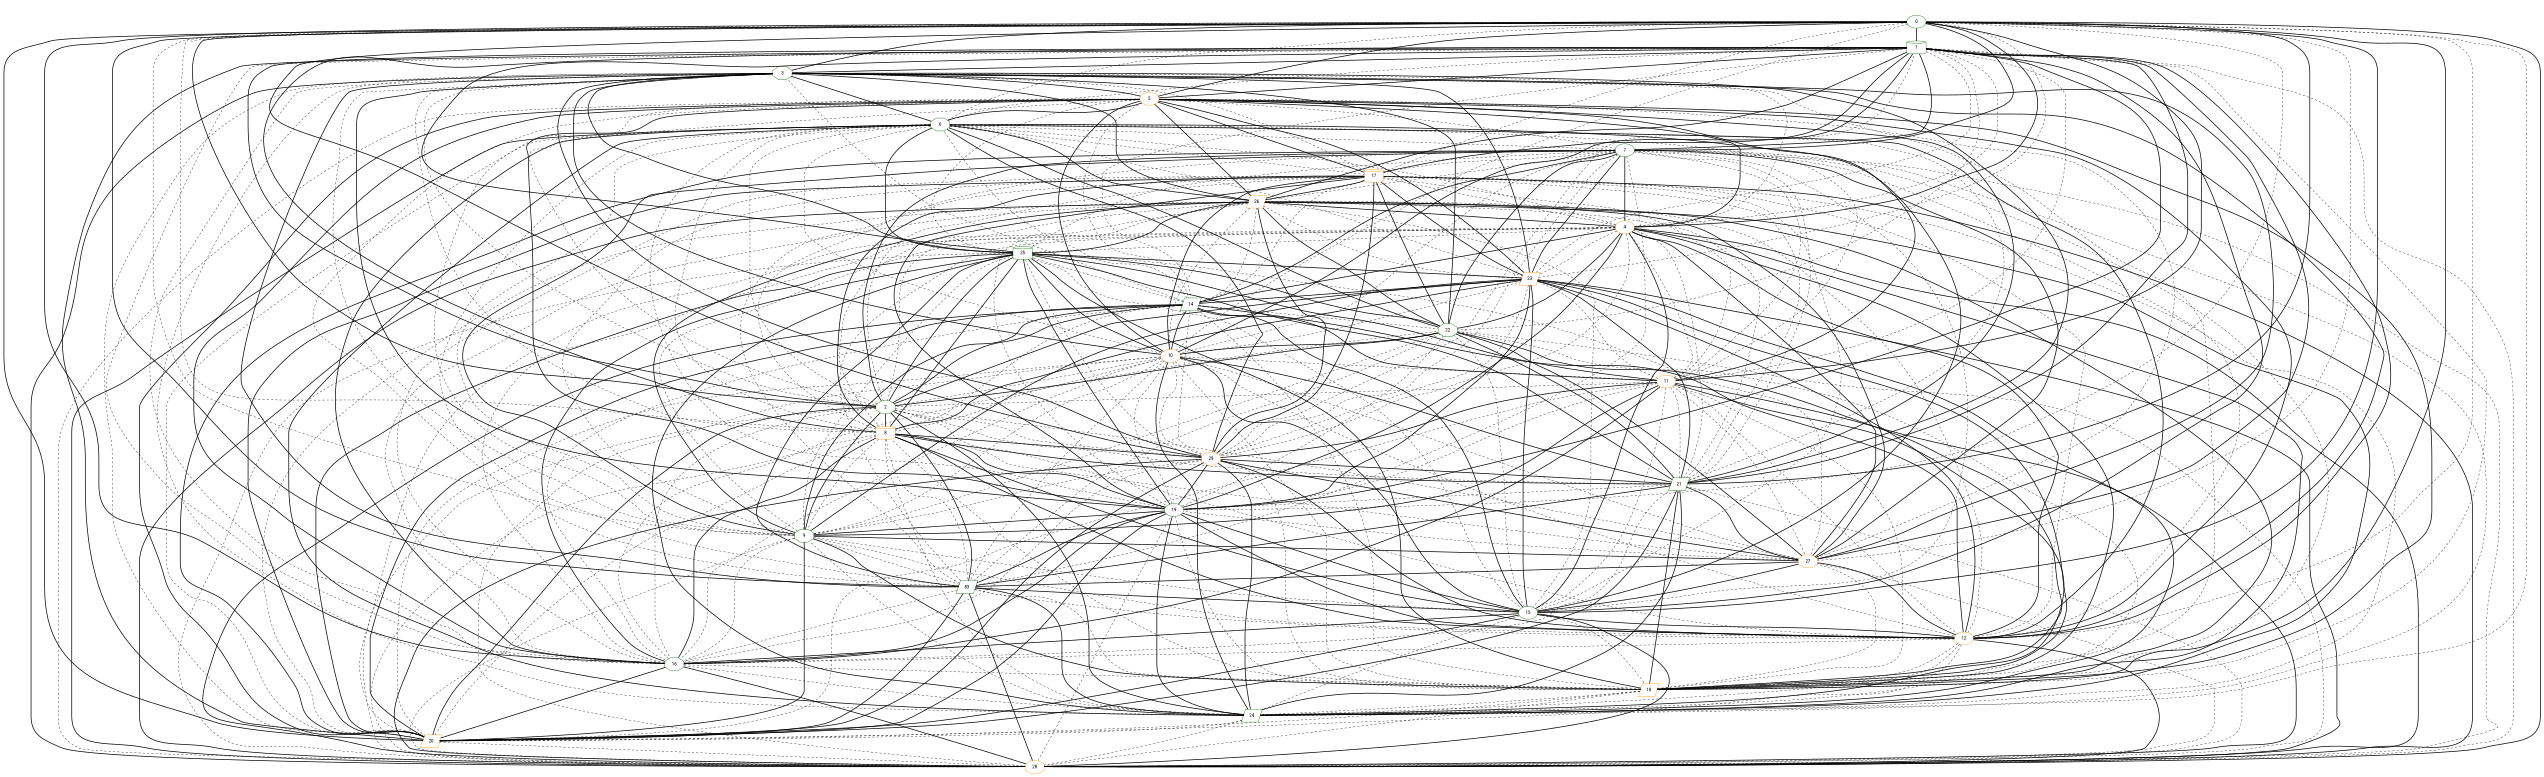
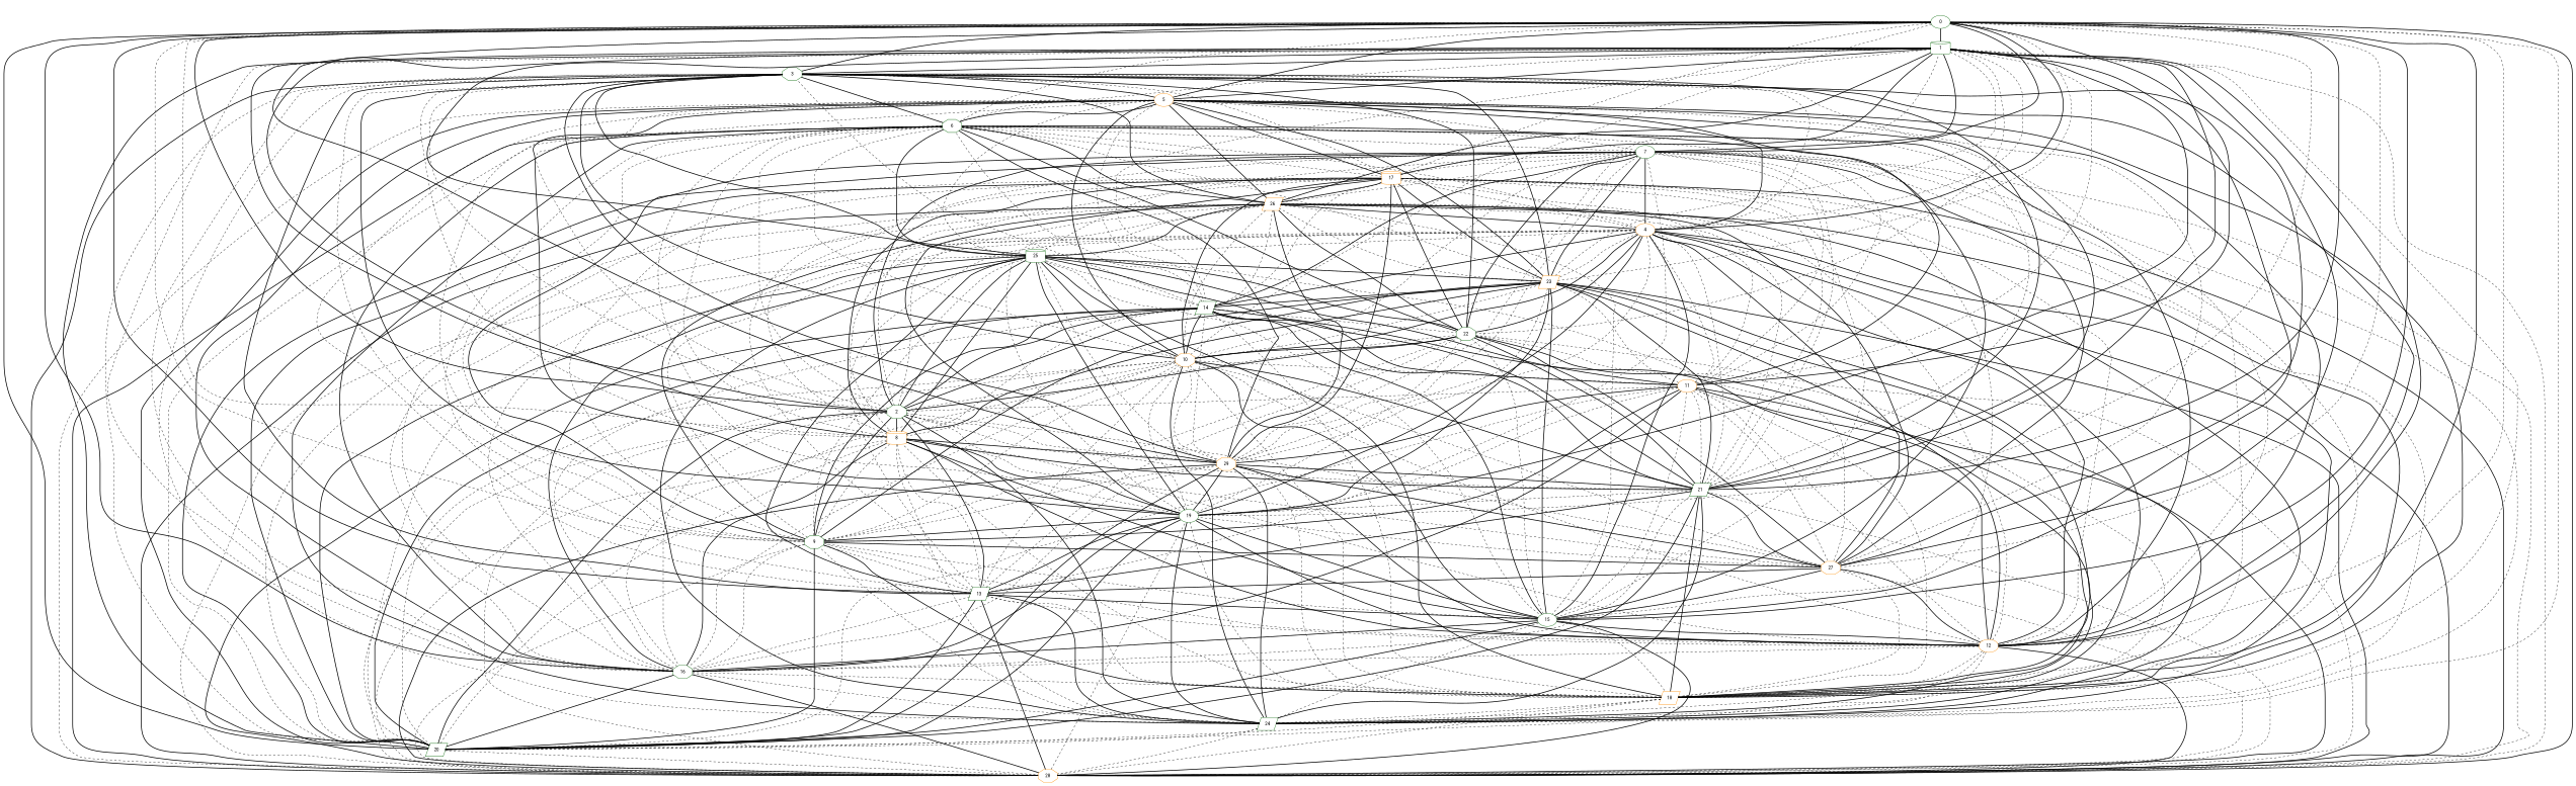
  graph {
    fontname="Roboto Condensed"
    node [color=darkgreen fontname="Roboto Condensed" shape=octagon]
    edge [fontname="Roboto Condensed" style=bold]
    n1 [label=0 shape=ellipse]
    n2 [label=1 shape=cylinder]
    n3 [label=3]
    n4 [color=darkorange label=4 shape=ellipse]
    n5 [color=darkorange label=5 shape=ellipse]
    n6 [label=6]
    n7 [label=7 shape=ellipse]
    n8 [label=9]
    n9 [color=darkorange label=10]
    n10 [color=darkorange label=12 shape=ellipse]
-   n11 [label=83 shape=parallelogram]
+   n11 [label=13 shape=parallelogram]
    n12 [label=15 shape=ellipse]
    n13 [label=16]
    n14 [color=darkorange label=18 shape=parallelogram]
    n15 [label=19 shape=ellipse]
-   n16 [color=darkorange label=20 shape=parallelogram]
+   n16 [label=20 shape=parallelogram]
    n17 [label=21 shape=parallelogram]
    n18 [label=24 shape=parallelogram]
    n19 [color=darkorange label=27]
    n20 [color=darkorange label=28]
    n21 [color=darkorange label=29]
    n22 [label=2]
    n23 [color=darkorange label=8 shape=cylinder]
    n24 [color=darkorange label=11 shape=ellipse]
    n25 [label=14 shape=parallelogram]
    n26 [label=22]
    n27 [color=darkorange label=23 shape=parallelogram]
    n28 [label=25 shape=cylinder]
    n29 [color=darkorange label=26 shape=parallelogram]
    n30 [color=darkorange label=17 shape=cylinder]
    n1 -- n2
    n1 -- n3
    n1 -- n4
    n1 -- n5
    n1 -- n6 [style=dashed]
    n1 -- n7
    n1 -- n8 [style=dashed]
    n1 -- n9 [style=dashed]
    n1 -- n10 [style=dashed]
    n1 -- n11
    n1 -- n12
    n1 -- n13
    n1 -- n14
    n1 -- n15 [style=dashed]
    n1 -- n16
    n1 -- n17
    n1 -- n18 [style=dashed]
    n1 -- n19 [style=dashed]
    n1 -- n20
    n1 -- n21
    n2 -- n3
    n2 -- n4 [style=dashed]
    n2 -- n5
    n2 -- n6 [style=dashed]
    n2 -- n10
    n2 -- n12
    n2 -- n14 [style=dashed]
    n2 -- n15
    n2 -- n16
    n2 -- n19
    n2 -- n20 [style=dashed]
    n2 -- n22
    n2 -- n23
    n2 -- n24 [style=dashed]
    n2 -- n25 [style=dashed]
    n2 -- n26 [style=dashed]
    n2 -- n27 [style=dashed]
    n2 -- n28
    n2 -- n29
    n3 -- n5
    n3 -- n6
    n3 -- n10
    n3 -- n13 [style=dashed]
    n3 -- n14 [style=dashed]
    n3 -- n15
    n3 -- n17
    n3 -- n18 [style=dashed]
    n3 -- n19
    n3 -- n21
    n3 -- n23 [style=dashed]
    n3 -- n26
    n3 -- n27
    n3 -- n28
    n3 -- n29
    n3 -- n30 [style=dashed]
    n4 -- n3 [style=dashed]
    n4 -- n5
    n4 -- n6 [style=dashed]
    n4 -- n8 [style=dashed]
    n4 -- n12
    n4 -- n14
    n4 -- n15
    n4 -- n16 [style=dashed]
    n4 -- n17 [style=dashed]
    n4 -- n18
    n4 -- n20
    n4 -- n21 [style=dashed]
    n4 -- n25
    n4 -- n26
    n4 -- n27 [style=dashed]
    n4 -- n28 [style=dashed]
    n4 -- n30 [style=dashed]
    n5 -- n6
    n5 -- n7 [style=dashed]
    n5 -- n9
    n5 -- n10
    n5 -- n11 [style=dashed]
    n5 -- n13
    n5 -- n15
    n5 -- n16
    n5 -- n17
    n5 -- n20 [style=dashed]
    n5 -- n22 [style=dashed]
    n5 -- n24
    n5 -- n25 [style=dashed]
    n5 -- n29
    n5 -- n30
    n6 -- n7 [style=dashed]
    n6 -- n8 [style=dashed]
    n6 -- n9 [style=dashed]
    n6 -- n10
    n6 -- n11 [style=dashed]
    n6 -- n12
    n6 -- n13
    n6 -- n15 [style=dashed]
    n6 -- n16 [style=dashed]
    n6 -- n17 [style=dashed]
    n6 -- n20
    n6 -- n21
    n6 -- n23 [style=dashed]
    n6 -- n24 [style=dashed]
    n6 -- n26
    n6 -- n27 [style=dashed]
    n6 -- n28
    n6 -- n29
    n6 -- n30 [style=dashed]
    n7 -- n2
    n7 -- n4
    n7 -- n8
    n7 -- n9 [style=dashed]
    n7 -- n10 [style=dashed]
    n7 -- n11 [style=dashed]
    n7 -- n12 [style=dashed]
    n7 -- n16
    n7 -- n17 [style=dashed]
    n7 -- n19
    n7 -- n20 [style=dashed]
    n7 -- n21 [style=dashed]
    n7 -- n26
    n7 -- n27
    n7 -- n28 [style=dashed]
    n7 -- n30 [style=dashed]
    n8 -- n3 [style=dashed]
    n8 -- n5 [style=dashed]
    n8 -- n9 [style=dashed]
    n8 -- n12 [style=dashed]
    n8 -- n13 [style=dashed]
    n8 -- n16
    n8 -- n19
    n8 -- n20 [style=dashed]
    n8 -- n21 [style=dashed]
    n8 -- n22
    n8 -- n24
    n8 -- n25
    n8 -- n26 [style=dashed]
    n8 -- n28 [style=dashed]
    n8 -- n29
-   n9 -- n2
+   n9 -- n4
    n9 -- n3
    n9 -- n10 [style=dashed]
    n9 -- n11 [style=dashed]
    n9 -- n13 [style=dashed]
    n9 -- n14 [style=dashed]
    n9 -- n16 [style=dashed]
    n9 -- n18
    n9 -- n20 [style=dashed]
    n9 -- n21 [style=dashed]
    n9 -- n23 [style=dashed]
    n9 -- n24 [style=dashed]
    n9 -- n25
    n9 -- n27 [style=dashed]
    n9 -- n28
    n9 -- n30
    n10 -- n4
    n10 -- n8 [style=dashed]
    n10 -- n13 [style=dashed]
    n10 -- n14 [style=dashed]
    n10 -- n15
    n10 -- n16 [style=dashed]
    n10 -- n18 [style=dashed]
    n10 -- n19
    n10 -- n20
    n10 -- n21
    n10 -- n27
    n10 -- n29 [style=dashed]
    n10 -- n30 [style=dashed]
    n11 -- n3
    n11 -- n4 [style=dashed]
    n11 -- n8 [style=dashed]
    n11 -- n10 [style=dashed]
    n11 -- n12
    n11 -- n13 [style=dashed]
    n11 -- n14 [style=dashed]
    n11 -- n15
    n11 -- n16
    n11 -- n17
    n11 -- n20
    n11 -- n22
    n11 -- n26 [style=dashed]
    n11 -- n30 [style=dashed]
    n12 -- n9
    n12 -- n10
    n12 -- n13
    n12 -- n14 [style=dashed]
    n12 -- n15
    n12 -- n16
    n12 -- n18 [style=dashed]
    n12 -- n19
    n12 -- n20
    n12 -- n26 [style=dashed]
    n12 -- n27
    n12 -- n30 [style=dashed]
    n13 -- n2 [style=dashed]
    n13 -- n4 [style=dashed]
    n13 -- n14 [style=dashed]
    n13 -- n15
    n13 -- n16
    n13 -- n17 [style=dashed]
    n13 -- n18 [style=dashed]
    n13 -- n20
    n13 -- n21 [style=dashed]
    n13 -- n23
    n13 -- n24
    n13 -- n26 [style=dashed]
    n13 -- n28
    n13 -- n29 [style=dashed]
    n13 -- n30 [style=dashed]
    n14 -- n5
    n14 -- n7 [style=dashed]
    n14 -- n8
    n14 -- n15 [style=dashed]
    n14 -- n16 [style=dashed]
    n14 -- n17
    n14 -- n18 [style=dashed]
    n14 -- n19 [style=dashed]
    n14 -- n20 [style=dashed]
    n14 -- n23 [style=dashed]
    n14 -- n26
    n14 -- n27
    n14 -- n28
    n14 -- n29
    n15 -- n8
    n15 -- n9 [style=dashed]
    n15 -- n16
    n15 -- n21
    n15 -- n26 [style=dashed]
    n16 -- n3 [style=dashed]
    n16 -- n17
    n16 -- n20 [style=dashed]
    n16 -- n21
    n16 -- n28
    n16 -- n29 [style=dashed]
    n17 -- n2
    n17 -- n9
    n17 -- n15 [style=dashed]
    n17 -- n24 [style=dashed]
    n17 -- n27
    n17 -- n28
    n17 -- n29 [style=dashed]
    n18 -- n6
    n18 -- n7 [style=dashed]
    n18 -- n8 [style=dashed]
    n18 -- n11
    n18 -- n15
    n18 -- n16 [style=dashed]
    n18 -- n17
    n18 -- n20 [style=dashed]
    n18 -- n21
    n18 -- n27
    n18 -- n29
    n18 -- n30 [style=dashed]
    n19 -- n4
    n19 -- n5 [style=dashed]
    n19 -- n9 [style=dashed]
    n19 -- n11
    n19 -- n15 [style=dashed]
    n19 -- n17
    n19 -- n20 [style=dashed]
    n19 -- n21
    n19 -- n23 [style=dashed]
    n20 -- n3
    n20 -- n15 [style=dashed]
    n20 -- n17 [style=dashed]
    n20 -- n21
    n21 -- n2 [style=dashed]
    n21 -- n14 [style=dashed]
    n21 -- n17
    n21 -- n29
    n22 -- n1
    n22 -- n3 [style=dashed]
    n22 -- n6 [style=dashed]
    n22 -- n7
    n22 -- n9 [style=dashed]
    n22 -- n10 [style=dashed]
    n22 -- n13 [style=dashed]
    n22 -- n16
    n22 -- n17 [style=dashed]
    n22 -- n18
    n22 -- n19 [style=dashed]
    n22 -- n20 [style=dashed]
    n22 -- n21 [style=dashed]
    n22 -- n23
    n22 -- n26
    n22 -- n27
    n22 -- n28
    n22 -- n29 [style=dashed]
    n22 -- n30 [style=dashed]
    n23 -- n1 [style=dashed]
    n23 -- n7 [style=dashed]
    n23 -- n8 [style=dashed]
    n23 -- n10
    n23 -- n11 [style=dashed]
    n23 -- n12
    n23 -- n15
    n23 -- n16 [style=dashed]
    n23 -- n17
    n23 -- n18 [style=dashed]
    n23 -- n20 [style=dashed]
    n23 -- n21
    n23 -- n25 [style=dashed]
    n23 -- n30
    n24 -- n1
    n24 -- n4 [style=dashed]
    n24 -- n7 [style=dashed]
    n24 -- n10 [style=dashed]
    n24 -- n12 [style=dashed]
    n24 -- n14 [style=dashed]
    n24 -- n15 [style=dashed]
    n24 -- n16 [style=dashed]
    n24 -- n18
    n24 -- n19 [style=dashed]
    n24 -- n20
    n24 -- n21
    n24 -- n22 [style=dashed]
    n24 -- n25
    n24 -- n27 [style=dashed]
    n24 -- n28
    n24 -- n30 [style=dashed]
    n25 -- n3 [style=dashed]
    n25 -- n6 [style=dashed]
    n25 -- n7
    n25 -- n10
    n25 -- n12
    n25 -- n13 [style=dashed]
    n25 -- n14 [style=dashed]
    n25 -- n16
+   n25 -- n17
    n25 -- n20
    n25 -- n21 [style=dashed]
    n25 -- n22
    n25 -- n26 [style=dashed]
    n25 -- n28 [style=dashed]
    n25 -- n29 [style=dashed]
    n25 -- n30 [style=dashed]
    n26 -- n9
    n26 -- n17
    n26 -- n18 [style=dashed]
    n26 -- n19
    n26 -- n20 [style=dashed]
    n26 -- n29
    n27 -- n1 [style=dashed]
    n27 -- n5
    n27 -- n8
    n27 -- n15
    n27 -- n20
    n27 -- n21 [style=dashed]
    n27 -- n23
    n27 -- n25
    n27 -- n29 [style=dashed]
    n28 -- n5 [style=dashed]
    n28 -- n11
    n28 -- n12 [style=dashed]
    n28 -- n15
    n28 -- n18
    n28 -- n19 [style=dashed]
    n28 -- n20 [style=dashed]
    n28 -- n21 [style=dashed]
    n28 -- n23
    n28 -- n26
    n28 -- n27
    n28 -- n29
    n29 -- n4
    n29 -- n7 [style=dashed]
    n29 -- n9 [style=dashed]
    n29 -- n12 [style=dashed]
    n29 -- n15 [style=dashed]
    n29 -- n19
    n29 -- n20
    n29 -- n23 [style=dashed]
    n30 -- n1 [style=dashed]
    n30 -- n2
    n30 -- n8 [style=dashed]
    n30 -- n15
    n30 -- n16
    n30 -- n17 [style=dashed]
    n30 -- n20
    n30 -- n21
    n30 -- n26
    n30 -- n27
    n30 -- n29
  }
